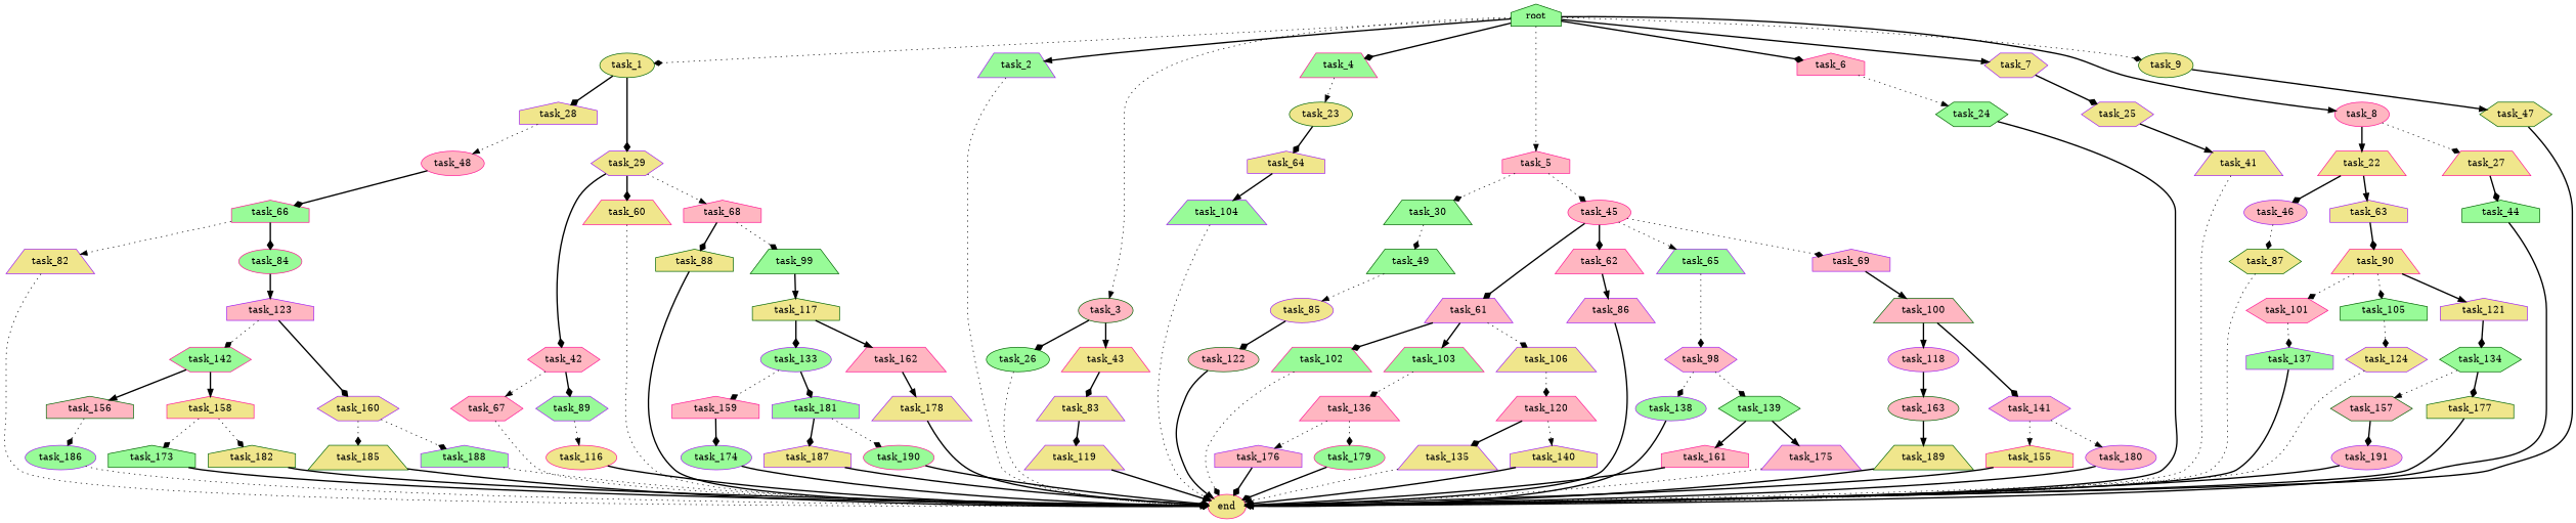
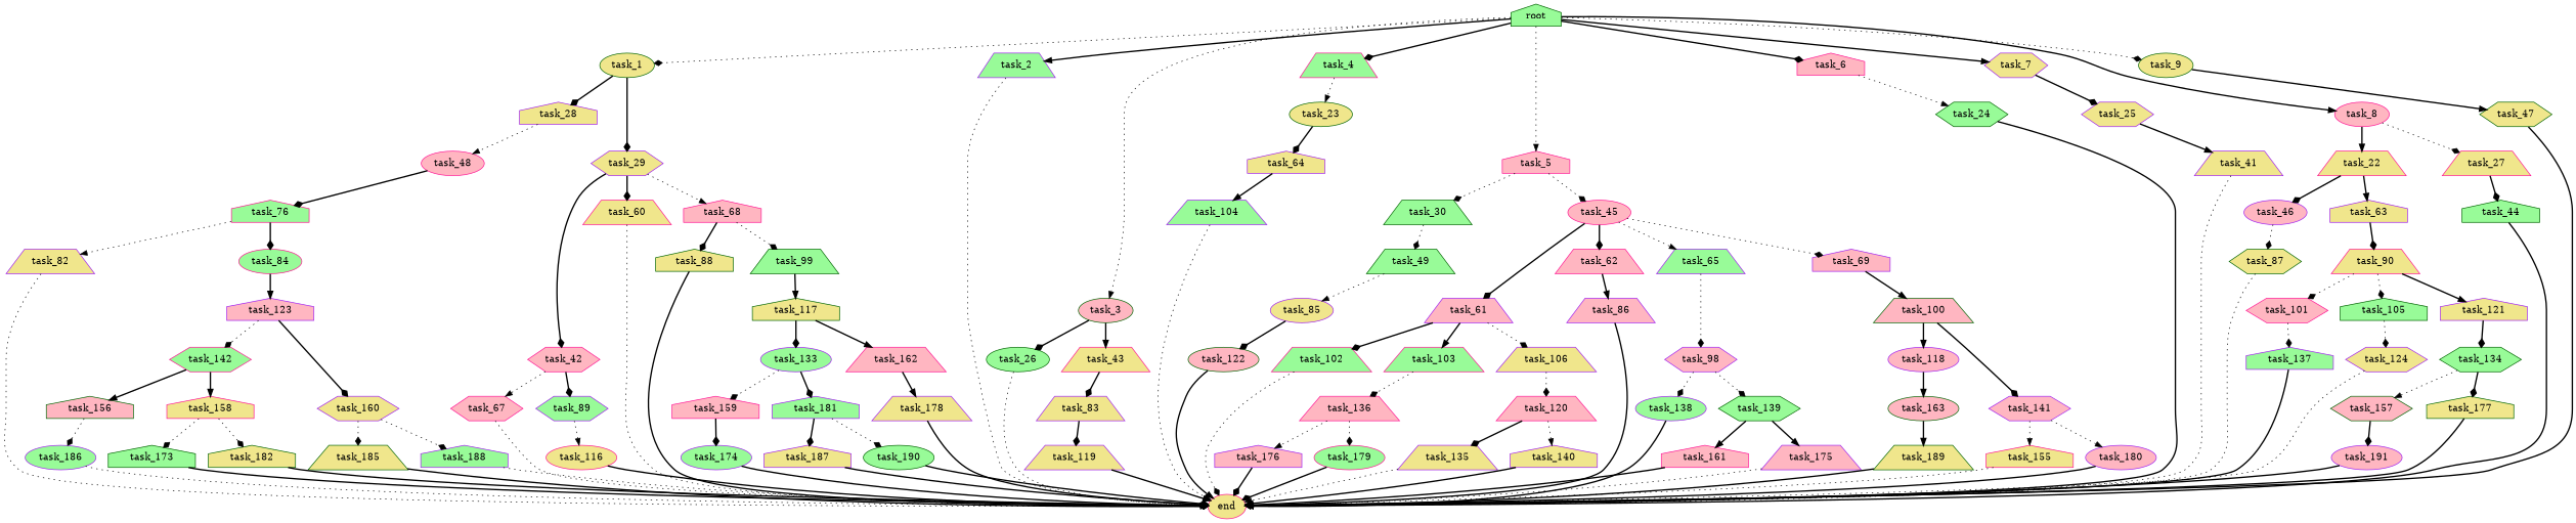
  digraph {
    node [color=purple fillcolor=khaki shape=trapezium style=filled]
    edge [arrowhead=diamond style=bold]
    root [color=darkgreen fillcolor=palegreen shape=house]
    task_1 [color=darkgreen shape=ellipse]
    task_2 [fillcolor=palegreen]
    task_3 [color=darkgreen fillcolor=lightpink shape=ellipse]
    task_4 [color=deeppink fillcolor=palegreen]
    task_5 [color=deeppink fillcolor=lightpink shape=house]
    task_6 [color=deeppink fillcolor=lightpink shape=house]
    task_7 [shape=hexagon]
    task_8 [color=deeppink fillcolor=lightpink shape=ellipse]
    task_9 [color=darkgreen shape=ellipse]
    task_28 [shape=house]
    task_29 [shape=hexagon]
    end [color=deeppink shape=ellipse]
    task_26 [color=darkgreen fillcolor=palegreen shape=ellipse]
    task_43 [color=deeppink]
    task_23 [color=darkgreen shape=ellipse]
    task_30 [color=darkgreen fillcolor=palegreen]
    task_45 [color=deeppink fillcolor=lightpink shape=ellipse]
    task_24 [color=darkgreen fillcolor=palegreen shape=hexagon]
    task_25 [shape=hexagon]
    task_22 [color=deeppink]
    task_27 [color=deeppink]
    task_47 [color=darkgreen shape=hexagon]
    task_48 [color=deeppink fillcolor=lightpink shape=ellipse]
    task_42 [color=deeppink fillcolor=lightpink shape=hexagon]
    task_60 [color=deeppink]
    task_68 [color=deeppink fillcolor=lightpink shape=house]
    task_83
    task_64 [shape=house]
    task_49 [color=darkgreen fillcolor=palegreen]
    task_61 [fillcolor=lightpink]
    task_62 [color=deeppink fillcolor=lightpink]
    task_65 [fillcolor=palegreen]
    task_69 [fillcolor=lightpink shape=house]
    task_41
    task_46 [fillcolor=lightpink shape=ellipse]
    task_63 [shape=house]
    task_44 [color=darkgreen fillcolor=palegreen shape=house]
    task_87 [color=darkgreen shape=hexagon]
    task_90 [color=deeppink]
    task_104 [fillcolor=palegreen]
-   task_66 [color=deeppink fillcolor=palegreen shape=house]
+   task_66 [color=deeppink fillcolor=palegreen shape=house label=task_76]
    task_67 [color=deeppink fillcolor=lightpink shape=hexagon]
    task_89 [fillcolor=palegreen shape=hexagon]
    task_88 [color=darkgreen shape=house]
    task_99 [color=darkgreen fillcolor=palegreen]
    task_85 [shape=ellipse]
    task_116 [color=deeppink shape=ellipse]
    task_119
    task_102 [color=deeppink fillcolor=palegreen]
    task_103 [color=deeppink fillcolor=palegreen]
    task_106
    task_86 [fillcolor=lightpink]
    task_98 [fillcolor=lightpink shape=hexagon]
    task_100 [color=darkgreen fillcolor=lightpink]
    task_82
    task_84 [color=deeppink fillcolor=palegreen shape=ellipse]
    task_122 [color=darkgreen fillcolor=lightpink shape=ellipse]
    task_136 [color=deeppink fillcolor=lightpink]
    task_120 [color=deeppink fillcolor=lightpink]
    task_101 [color=deeppink fillcolor=lightpink shape=hexagon]
    task_105 [color=darkgreen fillcolor=palegreen shape=house]
    task_121 [shape=house]
    task_138 [fillcolor=palegreen shape=ellipse]
    task_139 [color=darkgreen fillcolor=palegreen shape=hexagon]
    task_123 [fillcolor=lightpink shape=house]
    task_117 [color=darkgreen shape=house]
    task_118 [fillcolor=lightpink shape=ellipse]
    task_141 [fillcolor=lightpink shape=hexagon]
    task_142 [color=deeppink fillcolor=palegreen shape=hexagon]
    task_160 [shape=hexagon]
    task_137 [fillcolor=palegreen shape=house]
    task_124 [shape=hexagon]
    task_134 [color=darkgreen fillcolor=palegreen shape=hexagon]
    task_161 [color=deeppink fillcolor=lightpink shape=house]
    task_175 [fillcolor=lightpink]
    task_133 [fillcolor=palegreen shape=ellipse]
    task_162 [color=deeppink fillcolor=lightpink]
    task_163 [color=darkgreen fillcolor=lightpink shape=ellipse]
    task_155 [color=deeppink shape=house]
    task_180 [fillcolor=lightpink shape=ellipse]
    task_176 [fillcolor=lightpink shape=house]
    task_179 [color=deeppink fillcolor=palegreen shape=ellipse]
    task_135
    task_140 [shape=house]
    task_159 [color=deeppink fillcolor=lightpink shape=house]
    task_181 [fillcolor=palegreen shape=house]
    task_178
    task_189 [color=darkgreen]
    task_157 [color=darkgreen fillcolor=lightpink shape=hexagon]
    task_177 [color=darkgreen shape=house]
    task_156 [color=darkgreen fillcolor=lightpink shape=house]
    task_158 [color=deeppink shape=house]
    task_185 [color=darkgreen]
    task_188 [fillcolor=palegreen shape=house]
    task_174 [fillcolor=palegreen shape=ellipse]
    task_187 [shape=house]
-   task_190 [color=deeppink fillcolor=palegreen shape=ellipse]
+   task_190 [color=darkgreen fillcolor=palegreen shape=ellipse]
    task_191 [fillcolor=lightpink shape=ellipse]
    task_186 [fillcolor=palegreen shape=ellipse]
    task_173 [color=darkgreen fillcolor=palegreen shape=house]
    task_182 [color=darkgreen shape=house]
    root -> task_1 [style=dotted]
    root -> task_2 [arrowhead=normal]
    root -> task_3 [arrowhead=normal style=dotted]
    root -> task_4
    root -> task_5 [arrowhead=normal style=dotted]
    root -> task_6
    root -> task_7 [arrowhead=normal]
    root -> task_8 [arrowhead=normal]
    root -> task_9 [style=dotted]
    task_1 -> task_28
    task_1 -> task_29
    task_2 -> end [arrowhead=normal style=dotted]
    task_3 -> task_26
    task_3 -> task_43 [arrowhead=normal]
    task_4 -> task_23 [arrowhead=normal style=dotted]
    task_5 -> task_30 [style=dotted]
    task_5 -> task_45 [style=dotted]
    task_6 -> task_24 [arrowhead=normal style=dotted]
    task_7 -> task_25
    task_8 -> task_22 [arrowhead=normal]
    task_8 -> task_27 [style=dotted]
    task_9 -> task_47 [arrowhead=normal]
    task_28 -> task_48 [arrowhead=normal style=dotted]
    task_29 -> task_42
    task_29 -> task_60
    task_29 -> task_68 [arrowhead=normal style=dotted]
    task_26 -> end [arrowhead=normal style=dotted]
    task_43 -> task_83
    task_23 -> task_64
    task_30 -> task_49 [style=dotted]
    task_45 -> task_61
    task_45 -> task_62
    task_45 -> task_65 [arrowhead=normal style=dotted]
    task_45 -> task_69 [style=dotted]
    task_24 -> end [arrowhead=normal]
    task_25 -> task_41 [arrowhead=normal]
    task_22 -> task_46
    task_22 -> task_63 [arrowhead=normal]
    task_27 -> task_44
    task_47 -> end [arrowhead=normal]
    task_48 -> task_66
    task_42 -> task_67 [arrowhead=normal style=dotted]
    task_42 -> task_89
    task_60 -> end [style=dotted]
    task_68 -> task_88
    task_68 -> task_99 [style=dotted]
    task_83 -> task_119
    task_64 -> task_104 [arrowhead=normal]
    task_49 -> task_85 [arrowhead=normal style=dotted]
    task_61 -> task_102
    task_61 -> task_103 [arrowhead=normal]
    task_61 -> task_106 [style=dotted]
    task_62 -> task_86 [arrowhead=normal]
    task_65 -> task_98 [style=dotted]
    task_69 -> task_100 [arrowhead=normal]
    task_41 -> end [style=dotted]
    task_46 -> task_87 [style=dotted]
    task_63 -> task_90
    task_44 -> end
    task_87 -> end [style=dotted]
    task_90 -> task_101 [style=dotted]
    task_90 -> task_105 [style=dotted]
    task_90 -> task_121 [arrowhead=normal]
    task_104 -> end [arrowhead=normal style=dotted]
    task_66 -> task_82 [arrowhead=normal style=dotted]
    task_66 -> task_84
    task_67 -> end [arrowhead=normal style=dotted]
    task_89 -> task_116 [arrowhead=normal style=dotted]
    task_88 -> end [arrowhead=normal]
    task_99 -> task_117 [arrowhead=normal]
    task_85 -> task_122
    task_116 -> end
    task_119 -> end [arrowhead=normal]
    task_102 -> end [style=dotted]
    task_103 -> task_136 [style=dotted]
    task_106 -> task_120 [style=dotted]
    task_86 -> end
    task_98 -> task_138 [style=dotted]
    task_98 -> task_139 [style=dotted]
    task_100 -> task_118 [arrowhead=normal]
    task_100 -> task_141
    task_82 -> end [style=dotted]
    task_84 -> task_123 [arrowhead=normal]
    task_122 -> end [arrowhead=normal]
    task_136 -> task_176 [arrowhead=normal style=dotted]
    task_136 -> task_179 [style=dotted]
    task_120 -> task_135
    task_120 -> task_140 [arrowhead=normal style=dotted]
    task_101 -> task_137 [style=dotted]
    task_105 -> task_124 [style=dotted]
    task_121 -> task_134
    task_138 -> end [arrowhead=normal]
    task_139 -> task_161 [arrowhead=normal]
    task_139 -> task_175 [arrowhead=normal]
    task_123 -> task_142 [style=dotted]
    task_123 -> task_160
    task_117 -> task_133
    task_117 -> task_162 [arrowhead=normal]
    task_118 -> task_163 [arrowhead=normal]
    task_141 -> task_155 [arrowhead=normal style=dotted]
    task_141 -> task_180 [arrowhead=normal style=dotted]
    task_142 -> task_156 [arrowhead=normal]
    task_142 -> task_158 [arrowhead=normal]
    task_160 -> task_185 [style=dotted]
    task_160 -> task_188 [style=dotted]
    task_137 -> end [arrowhead=normal]
    task_124 -> end [arrowhead=normal style=dotted]
    task_134 -> task_157 [arrowhead=normal style=dotted]
    task_134 -> task_177
    task_161 -> end [arrowhead=normal]
    task_175 -> end [arrowhead=normal style=dotted]
    task_133 -> task_159 [style=dotted]
    task_133 -> task_181
    task_162 -> task_178 [arrowhead=normal]
    task_163 -> task_189 [arrowhead=normal]
-   task_155 -> end
+   task_155 -> end [style=dotted]
    task_180 -> end
    task_176 -> end
    task_179 -> end
    task_135 -> end [arrowhead=normal style=dotted]
    task_140 -> end [arrowhead=normal]
    task_159 -> task_174
    task_181 -> task_187
    task_181 -> task_190 [style=dotted]
    task_178 -> end
    task_189 -> end
    task_157 -> task_191
    task_177 -> end [arrowhead=normal]
    task_156 -> task_186 [style=dotted]
    task_158 -> task_173 [style=dotted]
    task_158 -> task_182 [style=dotted]
    task_185 -> end
    task_188 -> end [arrowhead=normal style=dotted]
    task_174 -> end
    task_187 -> end
    task_190 -> end
    task_191 -> end [arrowhead=normal]
    task_186 -> end [style=dotted]
    task_173 -> end [arrowhead=normal]
    task_182 -> end [arrowhead=normal]
  }
